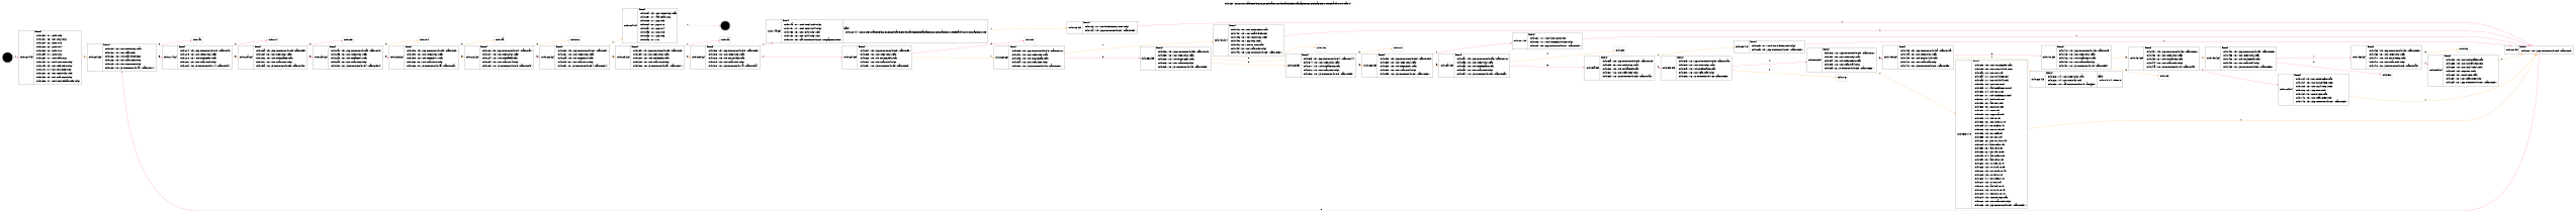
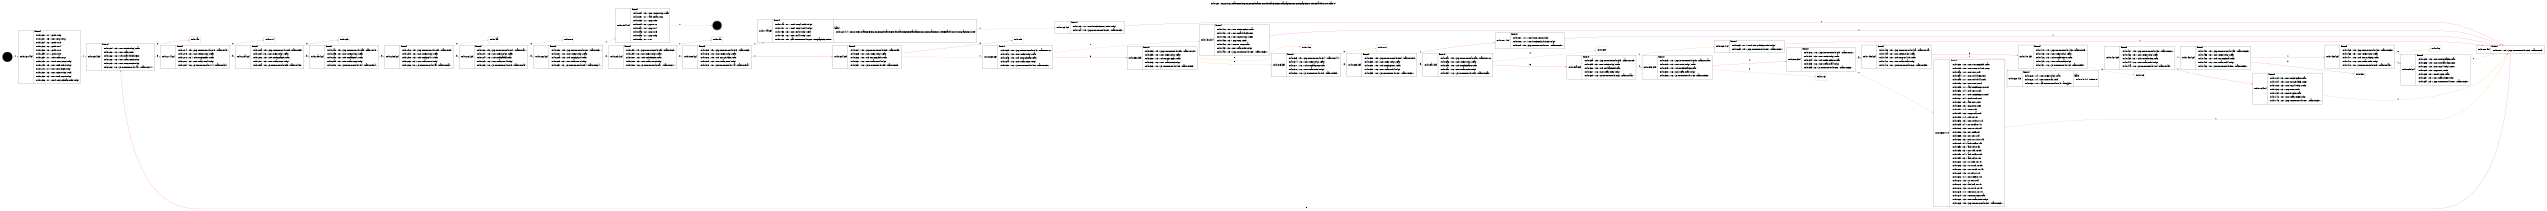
  digraph {
    label="0x401230 (/mnt/c/Users/mathe/Desktop/tcc/POCII/binaries/extr_linuxarchx86kernelapicapic_noop.c_noop_apic_icr_write_Final-ollvm.out::main(0))"
    labelloc=t
    rankdir=LR
    node [shape=record]
    edge [color=deeppink]
    Entry [fillcolor=black height=0.3 shape=circle style=filled width=0.3]
    n2 [label="{\n     0x401230 [45]\l\n     | [instrs]\l\n     &nbsp;&nbsp;0x401230 \<+1\>: push %rbp\l\n     &nbsp;&nbsp;0x401231 \<+3\>: mov %rsp,%rbp\l\n     &nbsp;&nbsp;0x401234 \<+2\>: push %r15\l\n     &nbsp;&nbsp;0x401236 \<+2\>: push %r14\l\n     &nbsp;&nbsp;0x401238 \<+2\>: push %r12\l\n     &nbsp;&nbsp;0x40123a \<+1\>: push %rbx\l\n     &nbsp;&nbsp;0x40123b \<+7\>: sub $0xa0,%rsp\l\n     &nbsp;&nbsp;0x401242 \<+7\>: movl $0x0,-0x2c(%rbp)\l\n     &nbsp;&nbsp;0x401249 \<+3\>: mov %edi,-0x30(%rbp)\l\n     &nbsp;&nbsp;0x40124c \<+4\>: mov %rsi,-0x38(%rbp)\l\n     &nbsp;&nbsp;0x401250 \<+3\>: mov -0x30(%rbp),%edi\l\n     &nbsp;&nbsp;0x401253 \<+3\>: mov %edi,-0x28(%rbp)\l\n     &nbsp;&nbsp;0x401256 \<+7\>: movl $0x212f28a8,-0x58(%rbp)\l\n  }"]
    n3 [label="{\n     0x40125d [23]\l\n     | [instrs]\l\n     &nbsp;&nbsp;0x40125d \<+3\>: mov -0x58(%rbp),%eax\l\n     &nbsp;&nbsp;0x401260 \<+2\>: mov %eax,%ecx\l\n     &nbsp;&nbsp;0x401262 \<+6\>: sub $0xa7d1f13f,%ecx\l\n     &nbsp;&nbsp;0x401268 \<+3\>: mov %eax,-0x5c(%rbp)\l\n     &nbsp;&nbsp;0x40126b \<+3\>: mov %ecx,-0x60(%rbp)\l\n     &nbsp;&nbsp;0x40126e \<+6\>: je 00000000004014a7 \<main+0x277\>\l\n  }"]
    n4 [label="{\n     0x4014a7\l\n  }" style=dashed]
    n5 [label="{\n     0x401274 [22]\l\n     | [instrs]\l\n     &nbsp;&nbsp;0x401274 \<+5\>: jmp 0000000000401279 \<main+0x49\>\l\n     &nbsp;&nbsp;0x401279 \<+3\>: mov -0x5c(%rbp),%eax\l\n     &nbsp;&nbsp;0x40127c \<+5\>: sub $0xc35cebb7,%eax\l\n     &nbsp;&nbsp;0x401281 \<+3\>: mov %eax,-0x64(%rbp)\l\n     &nbsp;&nbsp;0x401284 \<+6\>: je 0000000000401714 \<main+0x4e4\>\l\n  }"]
    n6 [label="{\n     0x401714\l\n  }" style=dashed]
    n7 [label="{\n     0x40128a [22]\l\n     | [instrs]\l\n     &nbsp;&nbsp;0x40128a \<+5\>: jmp 000000000040128f \<main+0x5f\>\l\n     &nbsp;&nbsp;0x40128f \<+3\>: mov -0x5c(%rbp),%eax\l\n     &nbsp;&nbsp;0x401292 \<+5\>: sub $0xd02eac59,%eax\l\n     &nbsp;&nbsp;0x401297 \<+3\>: mov %eax,-0x68(%rbp)\l\n     &nbsp;&nbsp;0x40129a \<+6\>: je 00000000004016f9 \<main+0x4c9\>\l\n  }"]
    n8 [label="{\n     0x4016f9\l\n  }" style=dashed]
    n9 [label="{\n     0x4012a0 [22]\l\n     | [instrs]\l\n     &nbsp;&nbsp;0x4012a0 \<+5\>: jmp 00000000004012a5 \<main+0x75\>\l\n     &nbsp;&nbsp;0x4012a5 \<+3\>: mov -0x5c(%rbp),%eax\l\n     &nbsp;&nbsp;0x4012a8 \<+5\>: sub $0xf1ace9d1,%eax\l\n     &nbsp;&nbsp;0x4012ad \<+3\>: mov %eax,-0x6c(%rbp)\l\n     &nbsp;&nbsp;0x4012b0 \<+6\>: je 0000000000401794 \<main+0x564\>\l\n  }"]
    Exit [fillcolor=black height=0.3 peripheries=2 shape=circle style=filled width=0.3]
-   n11 [label="{\n     0x401794\l\n  }" style=dashed]
    n12 [label="{\n     0x4012b6 [22]\l\n     | [instrs]\l\n     &nbsp;&nbsp;0x4012b6 \<+5\>: jmp 00000000004012bb \<main+0x8b\>\l\n     &nbsp;&nbsp;0x4012bb \<+3\>: mov -0x5c(%rbp),%eax\l\n     &nbsp;&nbsp;0x4012be \<+5\>: sub $0xfc969477,%eax\l\n     &nbsp;&nbsp;0x4012c3 \<+3\>: mov %eax,-0x70(%rbp)\l\n     &nbsp;&nbsp;0x4012c6 \<+6\>: je 00000000004014fa \<main+0x2ca\>\l\n  }"]
    n13 [label="{\n     0x401763 [12]\l\n     | [instrs]\l\n     &nbsp;&nbsp;0x401763 \<+7\>: movl $0x39c58e01,-0x58(%rbp)\l\n     &nbsp;&nbsp;0x40176a \<+5\>: jmp 00000000004018e7 \<main+0x6b7\>\l\n  }"]
    n14 [label="{\n     0x4018e7 [5]\l\n     | [instrs]\l\n     &nbsp;&nbsp;0x4018e7 \<+5\>: jmp 000000000040125d \<main+0x2d\>\l\n  }"]
    n15 [label="{\n     0x4014fa\l\n  }" style=dashed]
    n16 [label="{\n     0x4012cc [22]\l\n     | [instrs]\l\n     &nbsp;&nbsp;0x4012cc \<+5\>: jmp 00000000004012d1 \<main+0xa1\>\l\n     &nbsp;&nbsp;0x4012d1 \<+3\>: mov -0x5c(%rbp),%eax\l\n     &nbsp;&nbsp;0x4012d4 \<+5\>: sub $0xfdcabfdf,%eax\l\n     &nbsp;&nbsp;0x4012d9 \<+3\>: mov %eax,-0x74(%rbp)\l\n     &nbsp;&nbsp;0x4012dc \<+6\>: je 0000000000401875 \<main+0x645\>\l\n  }"]
    n17 [label="{\n     0x401482\l\n  }" style=dashed]
    n18 [label="{\n     0x401875\l\n  }" style=dashed]
    n19 [label="{\n     0x4012e2 [22]\l\n     | [instrs]\l\n     &nbsp;&nbsp;0x4012e2 \<+5\>: jmp 00000000004012e7 \<main+0xb7\>\l\n     &nbsp;&nbsp;0x4012e7 \<+3\>: mov -0x5c(%rbp),%eax\l\n     &nbsp;&nbsp;0x4012ea \<+5\>: sub $0x552d21d,%eax\l\n     &nbsp;&nbsp;0x4012ef \<+3\>: mov %eax,-0x78(%rbp)\l\n     &nbsp;&nbsp;0x4012f2 \<+6\>: je 0000000000401894 \<main+0x664\>\l\n  }"]
    n20 [label="{\n     0x4016de [27]\l\n     | [instrs]\l\n     &nbsp;&nbsp;0x4016de \<+5\>: mov $0xd02eac59,%eax\l\n     &nbsp;&nbsp;0x4016e3 \<+5\>: mov $0x75a01d8c,%ecx\l\n     &nbsp;&nbsp;0x4016e8 \<+3\>: mov -0x24(%rbp),%edx\l\n     &nbsp;&nbsp;0x4016eb \<+3\>: cmp $0x1,%edx\l\n     &nbsp;&nbsp;0x4016ee \<+3\>: cmovl %ecx,%eax\l\n     &nbsp;&nbsp;0x4016f1 \<+3\>: mov %eax,-0x58(%rbp)\l\n     &nbsp;&nbsp;0x4016f4 \<+5\>: jmp 00000000004018e7 \<main+0x6b7\>\l\n  }"]
    n21 [label="{\n     0x401894 [19]\l\n     | [instrs]\l\n     &nbsp;&nbsp;0x401894 \<+3\>: mov -0x2c(%rbp),%eax\l\n     &nbsp;&nbsp;0x401897 \<+7\>: add $0xa0,%rsp\l\n     &nbsp;&nbsp;0x40189e \<+1\>: pop %rbx\l\n     &nbsp;&nbsp;0x40189f \<+2\>: pop %r12\l\n     &nbsp;&nbsp;0x4018a1 \<+2\>: pop %r14\l\n     &nbsp;&nbsp;0x4018a3 \<+2\>: pop %r15\l\n     &nbsp;&nbsp;0x4018a5 \<+1\>: pop %rbp\l\n     &nbsp;&nbsp;0x4018a6 \<+1\>: ret\l\n  }"]
    n22 [label="{\n     0x4012f8 [22]\l\n     | [instrs]\l\n     &nbsp;&nbsp;0x4012f8 \<+5\>: jmp 00000000004012fd \<main+0xcd\>\l\n     &nbsp;&nbsp;0x4012fd \<+3\>: mov -0x5c(%rbp),%eax\l\n     &nbsp;&nbsp;0x401300 \<+5\>: sub $0xbd858de,%eax\l\n     &nbsp;&nbsp;0x401305 \<+3\>: mov %eax,-0x7c(%rbp)\l\n     &nbsp;&nbsp;0x401308 \<+6\>: je 00000000004018a7 \<main+0x677\>\l\n  }"]
    n23 [label="{\n     0x401469 [25]\l\n     | [instrs]\l\n     &nbsp;&nbsp;0x401469 \<+5\>: jmp 000000000040146e \<main+0x23e\>\l\n     &nbsp;&nbsp;0x40146e \<+3\>: mov -0x5c(%rbp),%eax\l\n     &nbsp;&nbsp;0x401471 \<+5\>: sub $0x7c1d0352,%eax\l\n     &nbsp;&nbsp;0x401476 \<+6\>: mov %eax,-0xb8(%rbp)\l\n     &nbsp;&nbsp;0x40147c \<+6\>: je 00000000004016de \<main+0x4ae\>\l\n  }"]
    n24 [label="{\n     0x4018a7\l\n  }" style=dashed]
    n25 [label="{\n     0x40130e [22]\l\n     | [instrs]\l\n     &nbsp;&nbsp;0x40130e \<+5\>: jmp 0000000000401313 \<main+0xe3\>\l\n     &nbsp;&nbsp;0x401313 \<+3\>: mov -0x5c(%rbp),%eax\l\n     &nbsp;&nbsp;0x401316 \<+5\>: sub $0x1291bfc5,%eax\l\n     &nbsp;&nbsp;0x40131b \<+3\>: mov %eax,-0x80(%rbp)\l\n     &nbsp;&nbsp;0x40131e \<+6\>: je 000000000040174a \<main+0x51a\>\l\n  }"]
    n26 [label="{\n     0x40158c\l\n  }" style=dashed]
    n27 [label="{\n     0x40174a [25]\l\n     | [instrs]\l\n     &nbsp;&nbsp;0x40174a \<+7\>: movl $0x64,-0x40(%rbp)\l\n     &nbsp;&nbsp;0x401751 \<+7\>: movl $0x64,-0x44(%rbp)\l\n     &nbsp;&nbsp;0x401758 \<+3\>: mov -0x40(%rbp),%edi\l\n     &nbsp;&nbsp;0x40175b \<+3\>: mov -0x44(%rbp),%esi\l\n     &nbsp;&nbsp;0x40175e \<+5\>: call 0000000000401220 \<noop_apic_icr_write\>\l\n     | [calls]\l\n     &nbsp;&nbsp;0x401220 \{1\} (/mnt/c/Users/mathe/Desktop/tcc/POCII/binaries/extr_linuxarchx86kernelapicapic_noop.c_noop_apic_icr_write_Final-ollvm.out::noop_apic_icr_write)\l\n  }"]
    n28 [label="{\n     0x401324 [25]\l\n     | [instrs]\l\n     &nbsp;&nbsp;0x401324 \<+5\>: jmp 0000000000401329 \<main+0xf9\>\l\n     &nbsp;&nbsp;0x401329 \<+3\>: mov -0x5c(%rbp),%eax\l\n     &nbsp;&nbsp;0x40132c \<+5\>: sub $0x16032b9b,%eax\l\n     &nbsp;&nbsp;0x401331 \<+6\>: mov %eax,-0x84(%rbp)\l\n     &nbsp;&nbsp;0x401337 \<+6\>: je 00000000004018bf \<main+0x68f\>\l\n  }"]
    n29 [label="{\n     0x401450 [25]\l\n     | [instrs]\l\n     &nbsp;&nbsp;0x401450 \<+5\>: jmp 0000000000401455 \<main+0x225\>\l\n     &nbsp;&nbsp;0x401455 \<+3\>: mov -0x5c(%rbp),%eax\l\n     &nbsp;&nbsp;0x401458 \<+5\>: sub $0x78e6b08a,%eax\l\n     &nbsp;&nbsp;0x40145d \<+6\>: mov %eax,-0xb4(%rbp)\l\n     &nbsp;&nbsp;0x401463 \<+6\>: je 000000000040158c \<main+0x35c\>\l\n  }"]
    n30 [label="{\n     0x4018bf\l\n  }" style=dashed]
    n31 [label="{\n     0x40133d [25]\l\n     | [instrs]\l\n     &nbsp;&nbsp;0x40133d \<+5\>: jmp 0000000000401342 \<main+0x112\>\l\n     &nbsp;&nbsp;0x401342 \<+3\>: mov -0x5c(%rbp),%eax\l\n     &nbsp;&nbsp;0x401345 \<+5\>: sub $0x212f28a8,%eax\l\n     &nbsp;&nbsp;0x40134a \<+6\>: mov %eax,-0x88(%rbp)\l\n     &nbsp;&nbsp;0x401350 \<+6\>: je 000000000040148c \<main+0x25c\>\l\n  }"]
    n32 [label="{\n     0x40172f [27]\l\n     | [instrs]\l\n     &nbsp;&nbsp;0x40172f \<+5\>: mov $0x237c6f30,%eax\l\n     &nbsp;&nbsp;0x401734 \<+5\>: mov $0x1291bfc5,%ecx\l\n     &nbsp;&nbsp;0x401739 \<+3\>: mov -0x24(%rbp),%edx\l\n     &nbsp;&nbsp;0x40173c \<+3\>: cmp $0x0,%edx\l\n     &nbsp;&nbsp;0x40173f \<+3\>: cmove %ecx,%eax\l\n     &nbsp;&nbsp;0x401742 \<+3\>: mov %eax,-0x58(%rbp)\l\n     &nbsp;&nbsp;0x401745 \<+5\>: jmp 00000000004018e7 \<main+0x6b7\>\l\n  }"]
    n33 [label="{\n     0x40148c [27]\l\n     | [instrs]\l\n     &nbsp;&nbsp;0x40148c \<+5\>: mov $0x5c763528,%eax\l\n     &nbsp;&nbsp;0x401491 \<+5\>: mov $0xa7d1f13f,%ecx\l\n     &nbsp;&nbsp;0x401496 \<+3\>: mov -0x28(%rbp),%edx\l\n     &nbsp;&nbsp;0x401499 \<+3\>: cmp $0x2,%edx\l\n     &nbsp;&nbsp;0x40149c \<+3\>: cmovne %ecx,%eax\l\n     &nbsp;&nbsp;0x40149f \<+3\>: mov %eax,-0x58(%rbp)\l\n     &nbsp;&nbsp;0x4014a2 \<+5\>: jmp 00000000004018e7 \<main+0x6b7\>\l\n  }"]
    n34 [label="{\n     0x401356 [25]\l\n     | [instrs]\l\n     &nbsp;&nbsp;0x401356 \<+5\>: jmp 000000000040135b \<main+0x12b\>\l\n     &nbsp;&nbsp;0x40135b \<+3\>: mov -0x5c(%rbp),%eax\l\n     &nbsp;&nbsp;0x40135e \<+5\>: sub $0x237c6f30,%eax\l\n     &nbsp;&nbsp;0x401363 \<+6\>: mov %eax,-0x8c(%rbp)\l\n     &nbsp;&nbsp;0x401369 \<+6\>: je 00000000004017b9 \<main+0x589\>\l\n  }"]
    n35 [label="{\n     0x401437 [25]\l\n     | [instrs]\l\n     &nbsp;&nbsp;0x401437 \<+5\>: jmp 000000000040143c \<main+0x20c\>\l\n     &nbsp;&nbsp;0x40143c \<+3\>: mov -0x5c(%rbp),%eax\l\n     &nbsp;&nbsp;0x40143f \<+5\>: sub $0x75a01d8c,%eax\l\n     &nbsp;&nbsp;0x401444 \<+6\>: mov %eax,-0xb0(%rbp)\l\n     &nbsp;&nbsp;0x40144a \<+6\>: je 000000000040172f \<main+0x4ff\>\l\n  }"]
    n36 [label="{\n     0x4017b9\l\n  }" style=dashed]
    n37 [label="{\n     0x40136f [25]\l\n     | [instrs]\l\n     &nbsp;&nbsp;0x40136f \<+5\>: jmp 0000000000401374 \<main+0x144\>\l\n     &nbsp;&nbsp;0x401374 \<+3\>: mov -0x5c(%rbp),%eax\l\n     &nbsp;&nbsp;0x401377 \<+5\>: sub $0x2bac80c8,%eax\l\n     &nbsp;&nbsp;0x40137c \<+6\>: mov %eax,-0x90(%rbp)\l\n     &nbsp;&nbsp;0x401382 \<+6\>: je 000000000040181d \<main+0x5ed\>\l\n  }"]
    n38 [label="{\n     0x40176f\l\n  }" style=dashed]
    n39 [label="{\n     0x40181d\l\n  }" style=dashed]
    n40 [label="{\n     0x401388 [25]\l\n     | [instrs]\l\n     &nbsp;&nbsp;0x401388 \<+5\>: jmp 000000000040138d \<main+0x15d\>\l\n     &nbsp;&nbsp;0x40138d \<+3\>: mov -0x5c(%rbp),%eax\l\n     &nbsp;&nbsp;0x401390 \<+5\>: sub $0x39c58e01,%eax\l\n     &nbsp;&nbsp;0x401395 \<+6\>: mov %eax,-0x94(%rbp)\l\n     &nbsp;&nbsp;0x40139b \<+6\>: je 0000000000401881 \<main+0x651\>\l\n  }"]
    n41 [label="{\n     0x401881 [19]\l\n     | [instrs]\l\n     &nbsp;&nbsp;0x401881 \<+7\>: movl $0x0,-0x2c(%rbp)\l\n     &nbsp;&nbsp;0x401888 \<+7\>: movl $0x552d21d,-0x58(%rbp)\l\n     &nbsp;&nbsp;0x40188f \<+5\>: jmp 00000000004018e7 \<main+0x6b7\>\l\n  }"]
    n42 [label="{\n     0x4013a1 [25]\l\n     | [instrs]\l\n     &nbsp;&nbsp;0x4013a1 \<+5\>: jmp 00000000004013a6 \<main+0x176\>\l\n     &nbsp;&nbsp;0x4013a6 \<+3\>: mov -0x5c(%rbp),%eax\l\n     &nbsp;&nbsp;0x4013a9 \<+5\>: sub $0x3b55ea58,%eax\l\n     &nbsp;&nbsp;0x4013ae \<+6\>: mov %eax,-0x98(%rbp)\l\n     &nbsp;&nbsp;0x4013b4 \<+6\>: je 00000000004018db \<main+0x6ab\>\l\n  }"]
    n43 [label="{\n     0x40141e [25]\l\n     | [instrs]\l\n     &nbsp;&nbsp;0x40141e \<+5\>: jmp 0000000000401423 \<main+0x1f3\>\l\n     &nbsp;&nbsp;0x401423 \<+3\>: mov -0x5c(%rbp),%eax\l\n     &nbsp;&nbsp;0x401426 \<+5\>: sub $0x6a906970,%eax\l\n     &nbsp;&nbsp;0x40142b \<+6\>: mov %eax,-0xac(%rbp)\l\n     &nbsp;&nbsp;0x401431 \<+6\>: je 000000000040176f \<main+0x53f\>\l\n  }"]
    n44 [label="{\n     0x4018db\l\n  }" style=dashed]
    n45 [label="{\n     0x4013ba [25]\l\n     | [instrs]\l\n     &nbsp;&nbsp;0x4013ba \<+5\>: jmp 00000000004013bf \<main+0x18f\>\l\n     &nbsp;&nbsp;0x4013bf \<+3\>: mov -0x5c(%rbp),%eax\l\n     &nbsp;&nbsp;0x4013c2 \<+5\>: sub $0x4ba0909f,%eax\l\n     &nbsp;&nbsp;0x4013c7 \<+6\>: mov %eax,-0x9c(%rbp)\l\n     &nbsp;&nbsp;0x4013cd \<+6\>: je 00000000004016d2 \<main+0x4a2\>\l\n  }"]
    n46 [label="{\n     0x401628 [13]\l\n     | [instrs]\l\n     &nbsp;&nbsp;0x401628 \<+4\>: mov -0x38(%rbp),%rax\l\n     &nbsp;&nbsp;0x40162c \<+4\>: mov 0x8(%rax),%rdi\l\n     &nbsp;&nbsp;0x401630 \<+5\>: call 0000000000401040 \<atoi@plt\>\l\n     | [calls]\l\n     &nbsp;&nbsp;0x401040 \{1\} (unknown)\l\n  }"]
    n47 [label="{\n     0x4016d2 [12]\l\n     | [instrs]\l\n     &nbsp;&nbsp;0x4016d2 \<+7\>: movl $0x7c1d0352,-0x58(%rbp)\l\n     &nbsp;&nbsp;0x4016d9 \<+5\>: jmp 00000000004018e7 \<main+0x6b7\>\l\n  }"]
    n48 [label="{\n     0x4013d3 [25]\l\n     | [instrs]\l\n     &nbsp;&nbsp;0x4013d3 \<+5\>: jmp 00000000004013d8 \<main+0x1a8\>\l\n     &nbsp;&nbsp;0x4013d8 \<+3\>: mov -0x5c(%rbp),%eax\l\n     &nbsp;&nbsp;0x4013db \<+5\>: sub $0x539e4b36,%eax\l\n     &nbsp;&nbsp;0x4013e0 \<+6\>: mov %eax,-0xa0(%rbp)\l\n     &nbsp;&nbsp;0x4013e6 \<+6\>: je 00000000004017c5 \<main+0x595\>\l\n  }"]
    n49 [label="{\n     0x401405 [25]\l\n     | [instrs]\l\n     &nbsp;&nbsp;0x401405 \<+5\>: jmp 000000000040140a \<main+0x1da\>\l\n     &nbsp;&nbsp;0x40140a \<+3\>: mov -0x5c(%rbp),%eax\l\n     &nbsp;&nbsp;0x40140d \<+5\>: sub $0x6757470b,%eax\l\n     &nbsp;&nbsp;0x401412 \<+6\>: mov %eax,-0xa8(%rbp)\l\n     &nbsp;&nbsp;0x401418 \<+6\>: je 0000000000401628 \<main+0x3f8\>\l\n  }"]
    n50 [label="{\n     0x4013ec [25]\l\n     | [instrs]\l\n     &nbsp;&nbsp;0x4013ec \<+5\>: jmp 00000000004013f1 \<main+0x1c1\>\l\n     &nbsp;&nbsp;0x4013f1 \<+3\>: mov -0x5c(%rbp),%eax\l\n     &nbsp;&nbsp;0x4013f4 \<+5\>: sub $0x5c763528,%eax\l\n     &nbsp;&nbsp;0x4013f9 \<+6\>: mov %eax,-0xa4(%rbp)\l\n     &nbsp;&nbsp;0x4013ff \<+6\>: je 0000000000401598 \<main+0x368\>\l\n  }"]
    n51 [label="{\n     0x4017c5\l\n  }" style=dashed]
    n52 [label="{\n     0x401598 [144]\l\n     | [instrs]\l\n     &nbsp;&nbsp;0x401598 \<+5\>: mov $0x16032b9b,%eax\l\n     &nbsp;&nbsp;0x40159d \<+5\>: mov $0x6757470b,%ecx\l\n     &nbsp;&nbsp;0x4015a2 \<+2\>: mov $0x1,%dl\l\n     &nbsp;&nbsp;0x4015a4 \<+7\>: mov 0x404058,%esi\l\n     &nbsp;&nbsp;0x4015ab \<+7\>: mov 0x404044,%edi\l\n     &nbsp;&nbsp;0x4015b2 \<+3\>: mov %esi,%r8d\l\n     &nbsp;&nbsp;0x4015b5 \<+7\>: add $0x35bc6818,%r8d\l\n     &nbsp;&nbsp;0x4015bc \<+4\>: sub $0x1,%r8d\l\n     &nbsp;&nbsp;0x4015c0 \<+7\>: sub $0x35bc6818,%r8d\l\n     &nbsp;&nbsp;0x4015c7 \<+4\>: imul %r8d,%esi\l\n     &nbsp;&nbsp;0x4015cb \<+3\>: and $0x1,%esi\l\n     &nbsp;&nbsp;0x4015ce \<+3\>: cmp $0x0,%esi\l\n     &nbsp;&nbsp;0x4015d1 \<+4\>: sete %r9b\l\n     &nbsp;&nbsp;0x4015d5 \<+3\>: cmp $0xa,%edi\l\n     &nbsp;&nbsp;0x4015d8 \<+4\>: setl %r10b\l\n     &nbsp;&nbsp;0x4015dc \<+3\>: mov %r9b,%r11b\l\n     &nbsp;&nbsp;0x4015df \<+4\>: xor $0xff,%r11b\l\n     &nbsp;&nbsp;0x4015e3 \<+3\>: mov %r10b,%bl\l\n     &nbsp;&nbsp;0x4015e6 \<+3\>: xor $0xff,%bl\l\n     &nbsp;&nbsp;0x4015e9 \<+3\>: xor $0x1,%dl\l\n     &nbsp;&nbsp;0x4015ec \<+3\>: mov %r11b,%r14b\l\n     &nbsp;&nbsp;0x4015ef \<+4\>: and $0xff,%r14b\l\n     &nbsp;&nbsp;0x4015f3 \<+3\>: and %dl,%r9b\l\n     &nbsp;&nbsp;0x4015f6 \<+3\>: mov %bl,%r15b\l\n     &nbsp;&nbsp;0x4015f9 \<+4\>: and $0xff,%r15b\l\n     &nbsp;&nbsp;0x4015fd \<+3\>: and %dl,%r10b\l\n     &nbsp;&nbsp;0x401600 \<+3\>: or %r9b,%r14b\l\n     &nbsp;&nbsp;0x401603 \<+3\>: or %r10b,%r15b\l\n     &nbsp;&nbsp;0x401606 \<+3\>: xor %r15b,%r14b\l\n     &nbsp;&nbsp;0x401609 \<+3\>: or %bl,%r11b\l\n     &nbsp;&nbsp;0x40160c \<+4\>: xor $0xff,%r11b\l\n     &nbsp;&nbsp;0x401610 \<+3\>: or $0x1,%dl\l\n     &nbsp;&nbsp;0x401613 \<+3\>: and %dl,%r11b\l\n     &nbsp;&nbsp;0x401616 \<+3\>: or %r11b,%r14b\l\n     &nbsp;&nbsp;0x401619 \<+4\>: test $0x1,%r14b\l\n     &nbsp;&nbsp;0x40161d \<+3\>: cmovne %ecx,%eax\l\n     &nbsp;&nbsp;0x401620 \<+3\>: mov %eax,-0x58(%rbp)\l\n     &nbsp;&nbsp;0x401623 \<+5\>: jmp 00000000004018e7 \<main+0x6b7\>\l\n  }"]
    Entry -> n2 [label=" 1"]
    n2 -> n3 [color=darkorange label=" 1"]
    n3 -> n4 [label=" 0"]
    n3 -> n5 [label=" 9"]
    n5 -> n6 [label=" 0"]
    n5 -> n7 [color=darkorange label=" 9"]
    n7 -> n8 [label=" 0"]
    n7 -> n9 [label=" 9"]
-   n9 -> n11 [color=darkorange label=" 0"]
    n9 -> n12 [label=" 9"]
    n12 -> n15 [color=darkorange label=" 0"]
    n12 -> n16 [color=darkorange label=" 9"]
    n13 -> n14 [label=" 1"]
    n14 -> n3 [label=" 8"]
    n16 -> n18 [color=darkorange label=" 0"]
    n16 -> n19 [label=" 9"]
    n19 -> n21 [color=darkorange label=" 1"]
    n19 -> n22 [color=darkorange label=" 8"]
    n20 -> n14 [color=darkorange label=" 1"]
    n21 -> Exit [label=" 1"]
    n22 -> n24 [label=" 7"]
    n22 -> n25 [color=darkorange label=" 8"]
    n23 -> n17 [color=darkorange label=" 0"]
    n23 -> n20 [label=" 1"]
    n25 -> n27 [label=" 1"]
    n25 -> n28 [label=" 7"]
    n27 -> n13 [color=darkorange label=" 1"]
    n28 -> n30 [label=" 0"]
    n28 -> n31 [color=darkorange label=" 7"]
    n29 -> n23 [label=" 1"]
    n29 -> n26 [label=" 0"]
    n31 -> n33 [color=darkorange label=" 1"]
    n31 -> n34 [label=" 6"]
    n32 -> n14 [color=darkorange label=" 1"]
    n33 -> n14 [label=" 1"]
    n34 -> n36 [color=darkorange label=" 0"]
    n34 -> n37 [color=darkorange label=" 6"]
    n35 -> n29 [color=darkorange label=" 1"]
    n35 -> n32 [label=" 1"]
    n37 -> n39 [color=darkorange label=" 0"]
    n37 -> n40 [color=darkorange label=" 6"]
    n40 -> n41 [label=" 1"]
    n40 -> n42 [color=darkorange label=" 5"]
    n41 -> n14 [label=" 1"]
    n42 -> n44 [color=darkorange label=" 0"]
    n42 -> n45 [label=" 5"]
-   n43 -> n35 [color=darkorange label=" 2"]
    n43 -> n38 [color=darkorange label=" 0"]
    n45 -> n47 [color=darkorange label=" 1"]
    n45 -> n48 [label=" 4"]
    n47 -> n14 [label=" 1"]
    n48 -> n50 [label=" 4"]
    n48 -> n51 [color=darkorange label=" 0"]
    n49 -> n43 [label=" 2"]
    n49 -> n46 [color=darkorange label=" 1"]
    n50 -> n49 [label=" 3"]
    n50 -> n52 [color=darkorange label=" 1"]
    n52 -> n14 [color=darkorange label=" 1"]
  }
